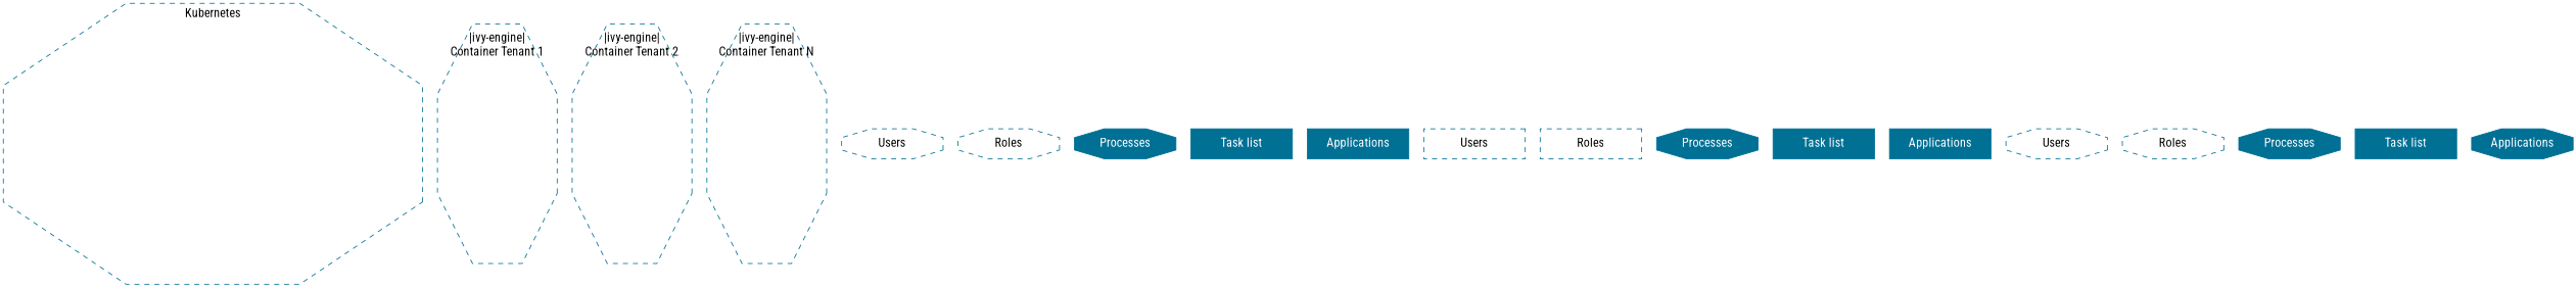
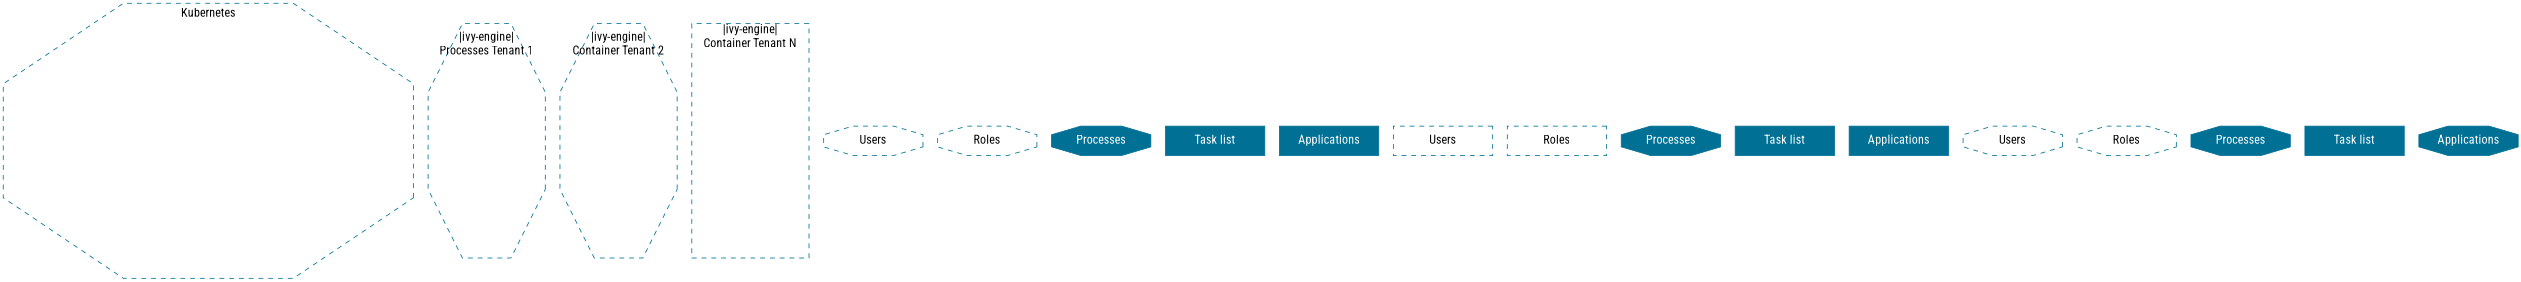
  digraph {
    fontname="Roboto Condensed"
    node [color="#007095" fixedsize=true fontcolor=black fontname="Roboto Condensed" fontsize=15 margin=0 shape=octagon style=dashed]
    n1 [height=4.7 label=Kubernetes labelloc=t width=7]
-   n2 [height=4 label="|ivy-engine|\nContainer Tenant 1" labelloc=t width=2]
+   n2 [height=4 label="|ivy-engine|\nProcesses Tenant 1" labelloc=t width=2]
    n3 [height=4 label="|ivy-engine|\nContainer Tenant 2" labelloc=t width=2]
-   n4 [height=4 label="|ivy-engine|\nContainer Tenant N" labelloc=t width=2]
+   n4 [height=4 label="|ivy-engine|\nContainer Tenant N" labelloc=t shape=box width=2]
    n5 [height=0.5 label=Users width=1.7]
    n6 [height=0.5 label=Roles width=1.7]
    n7 [fontcolor=white height=0.5 label=Processes style=filled width=1.7]
    n8 [fontcolor=white height=0.5 label="Task list" shape=box style=filled width=1.7]
    n9 [fontcolor=white height=0.5 label=Applications shape=box style=filled width=1.7]
    n10 [height=0.5 label=Users shape=box width=1.7]
    n11 [height=0.5 label=Roles shape=box width=1.7]
    n12 [fontcolor=white height=0.5 label=Processes style=filled width=1.7]
    n13 [fontcolor=white height=0.5 label="Task list" shape=box style=filled width=1.7]
    n14 [fontcolor=white height=0.5 label=Applications shape=box style=filled width=1.7]
    n15 [height=0.5 label=Users width=1.7]
    n16 [height=0.5 label=Roles width=1.7]
    n17 [fontcolor=white height=0.5 label=Processes style=filled width=1.7]
    n18 [fontcolor=white height=0.5 label="Task list" shape=box style=filled width=1.7]
    n19 [fontcolor=white height=0.5 label=Applications style=filled width=1.7]
  }
